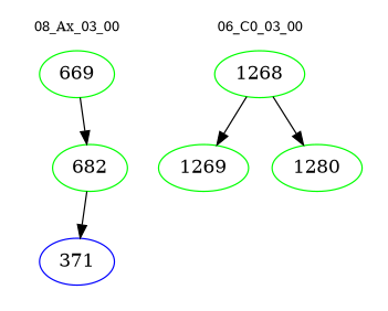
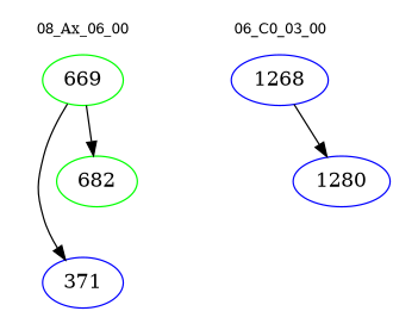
  digraph {
    node [color=green]
    edge [color=black]
    n1 [label=669]
    n2 [color=blue label=371]
    n3 [label=682]
-   n4 [label=1268]
-   n5 [label=1269]
-   n6 [label=1280]
+   n4 [color=blue label=1268]
+   n6 [color=blue label=1280]
    subgraph cluster_1 {
      color=white
      fontsize=10
-     label="08_Ax_03_00"
+     label="08_Ax_06_00"
      n1
      n2
      n3
    }
    subgraph cluster_2 {
      color=white
      fontsize=10
      label="06_C0_03_00"
      n4
-     n5
      n6
    }
-   n3 -> n2
+   n1 -> n2
    n1 -> n3
-   n4 -> n5
    n4 -> n6
  }
